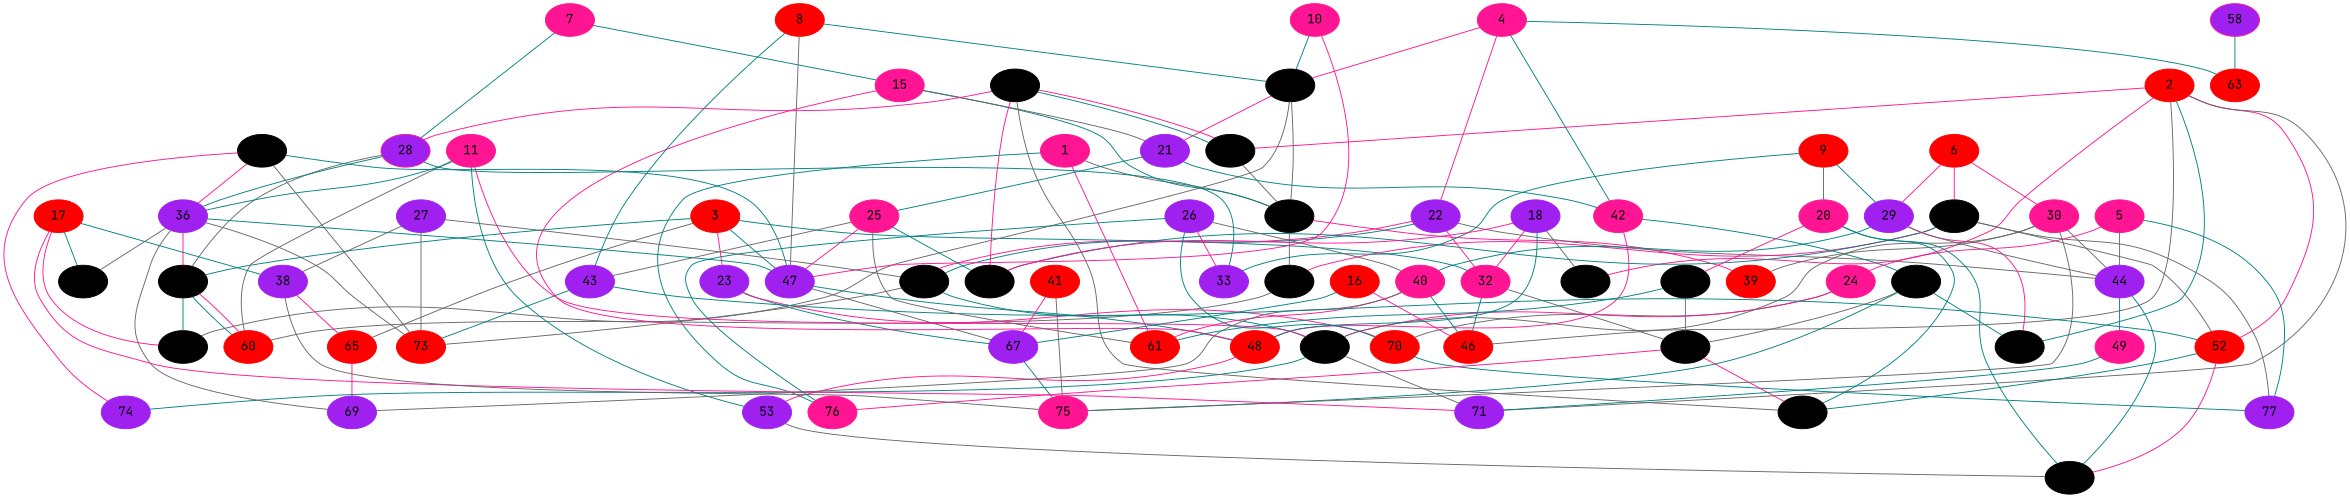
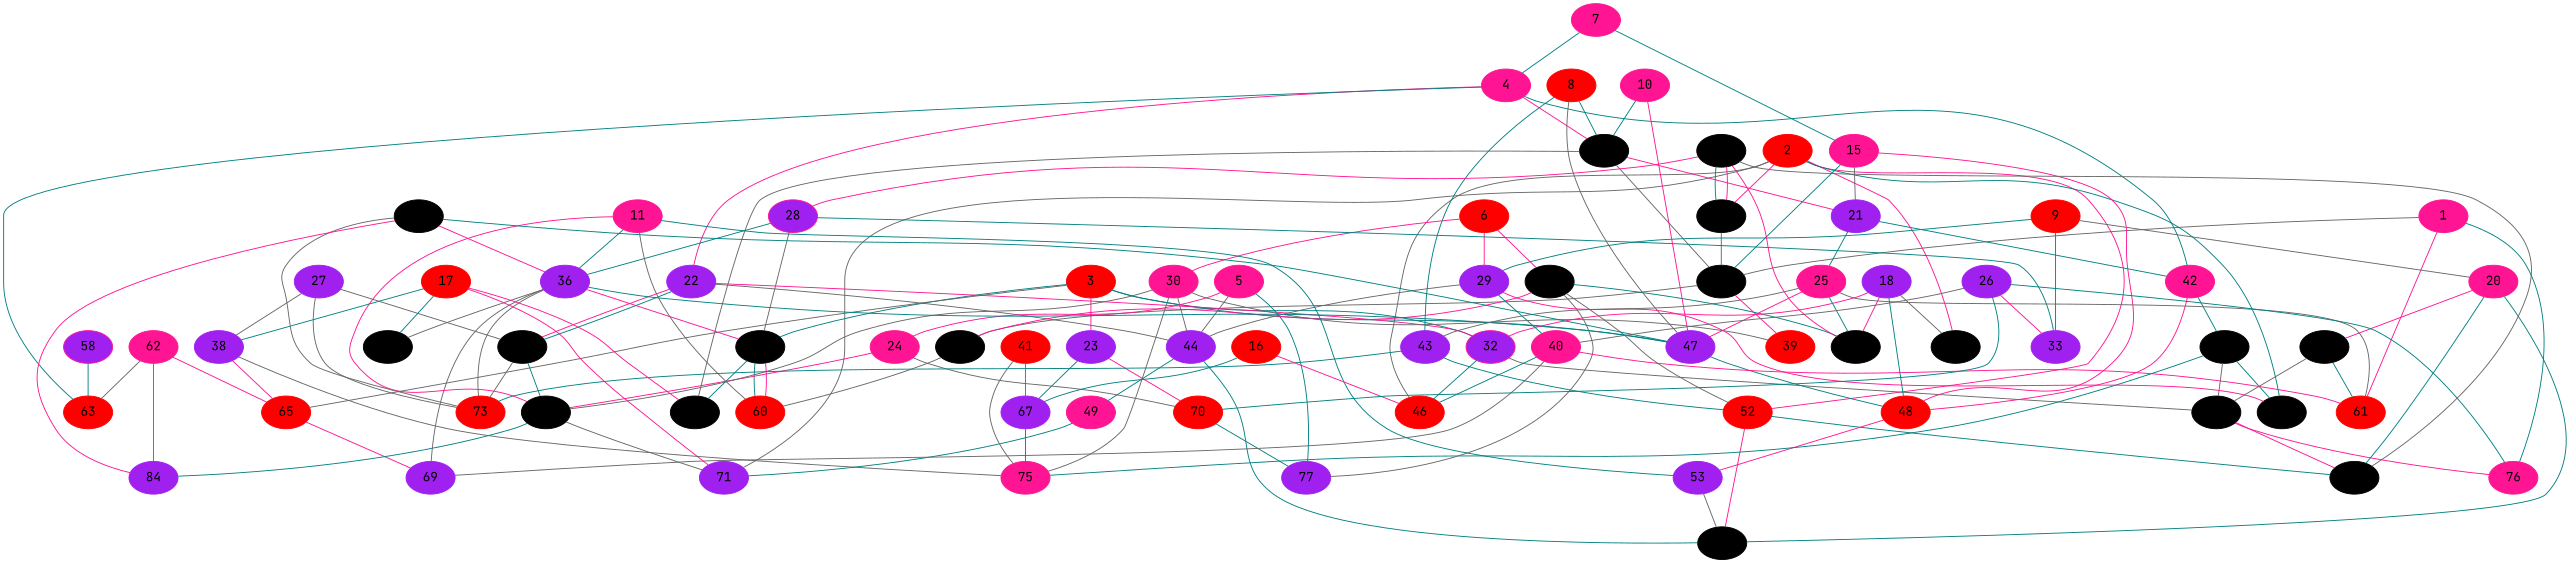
  graph {
    fontname="JetBrains Mono"
    node [color=black fontname="JetBrains Mono" style=filled]
    edge [color=teal fontname="JetBrains Mono"]
    35
    1 [color=deeppink]
    61 [color=red]
    76 [color=deeppink]
    56
    39 [color=red]
    2 [color=red]
    34
    45
    46 [color=red]
    52 [color=red]
    55
    71 [color=purple]
    72
    54
    3 [color=red]
    23 [color=purple]
-   32 [color=deeppink]
+   32 [color=deeppink fillcolor=purple]
    47 [color=purple]
    57
    65 [color=red]
    67 [color=purple]
    70 [color=red]
    51
    48 [color=red]
    60 [color=red]
    59
    69 [color=purple]
    13
    4 [color=deeppink]
    22 [color=purple]
    42 [color=deeppink]
    63 [color=red]
    21 [color=purple]
    44 [color=purple]
    31
    50
    5 [color=deeppink]
    24 [color=deeppink]
    77 [color=purple]
    66
    49 [color=deeppink]
    6 [color=red]
    14
    29 [color=purple]
    30 [color=deeppink]
    68
    40 [color=deeppink]
    75 [color=deeppink]
    7 [color=deeppink]
    15 [color=deeppink]
    28 [color=deeppink fillcolor=purple]
    33 [color=purple]
    36 [color=purple]
    8 [color=red]
    43 [color=purple]
    73 [color=red]
    9 [color=red]
    20 [color=deeppink]
    37
    10 [color=deeppink]
    11 [color=deeppink]
    53 [color=purple]
    64
-   74 [color=purple]
+   74 [color=purple label=84]
    12
    25 [color=deeppink]
    16 [color=red]
    17 [color=red]
    38 [color=purple]
    18 [color=purple]
    19
    26 [color=purple]
    27 [color=purple]
    41 [color=red]
    58 [color=deeppink fillcolor=purple]
+   62 [color=deeppink]
    35 -- 56 [color=gray40]
    35 -- 39 [color=deeppink]
    1 -- 35 [color=gray40]
    1 -- 61 [color=deeppink]
    1 -- 76
    56 -- 60 [color=gray40]
    2 -- 34 [color=deeppink]
    2 -- 45 [color=deeppink]
    2 -- 46 [color=gray40]
    2 -- 52 [color=deeppink]
    2 -- 55
    2 -- 71 [color=gray40]
    34 -- 35 [color=gray40]
    52 -- 72
    52 -- 54 [color=deeppink]
    3 -- 23 [color=deeppink]
    3 -- 32
    3 -- 47
    3 -- 57
    3 -- 65 [color=gray40]
    23 -- 67
    23 -- 70 [color=deeppink]
    32 -- 46
    32 -- 51 [color=gray40]
-   47 -- 67 [color=gray40]
    47 -- 48
    57 -- 60
    57 -- 60 [color=deeppink]
    57 -- 59
    65 -- 69 [color=deeppink]
    67 -- 75
    70 -- 77
    51 -- 76 [color=deeppink]
    51 -- 72 [color=deeppink]
    48 -- 53 [color=deeppink]
    13 -- 35 [color=gray40]
    13 -- 59 [color=gray40]
    13 -- 21 [color=deeppink]
    4 -- 13 [color=deeppink]
    4 -- 22 [color=deeppink]
    4 -- 42
    4 -- 63
    22 -- 32 [color=deeppink]
    22 -- 44 [color=gray40]
    22 -- 31 [color=deeppink]
    22 -- 31
    42 -- 48 [color=deeppink]
    42 -- 50
    21 -- 42
    21 -- 25
    44 -- 54
    44 -- 49
    31 -- 66
    31 -- 73 [color=gray40]
    50 -- 55
    50 -- 51 [color=gray40]
    50 -- 75
    5 -- 44 [color=gray40]
    5 -- 24 [color=deeppink]
    5 -- 77
    24 -- 70 [color=gray40]
    24 -- 66 [color=deeppink]
    66 -- 71 [color=gray40]
    66 -- 74
    49 -- 71
    6 -- 14 [color=deeppink]
    6 -- 29 [color=deeppink]
    6 -- 30 [color=deeppink]
    14 -- 56 [color=deeppink]
    14 -- 52 [color=gray40]
    14 -- 77 [color=gray40]
    14 -- 68
    29 -- 55 [color=deeppink]
    29 -- 44 [color=gray40]
    29 -- 40
    30 -- 39 [color=gray40]
    30 -- 44 [color=gray40]
    30 -- 66 [color=gray40]
    30 -- 75 [color=gray40]
    40 -- 61 [color=deeppink]
    40 -- 46
    40 -- 69 [color=gray40]
    7 -- 15
-   7 -- 28
+   7 -- 4
    15 -- 35
    15 -- 48 [color=deeppink]
    15 -- 21 [color=gray40]
    28 -- 57 [color=gray40]
    28 -- 33
    28 -- 36
    36 -- 47
    36 -- 57 [color=deeppink]
    36 -- 69 [color=gray40]
    36 -- 73 [color=gray40]
    36 -- 64 [color=gray40]
    8 -- 47 [color=gray40]
    8 -- 13
    8 -- 43
    43 -- 52
    43 -- 73
    9 -- 29
    9 -- 33
    9 -- 20 [color=gray40]
    20 -- 72
    20 -- 54
    20 -- 37 [color=deeppink]
    37 -- 61
    37 -- 51 [color=gray40]
    10 -- 47 [color=deeppink]
    10 -- 13
    11 -- 60 [color=gray40]
    11 -- 66 [color=deeppink]
    11 -- 36
    11 -- 53
    53 -- 54 [color=gray40]
    12 -- 34
    12 -- 34 [color=deeppink]
    12 -- 72 [color=gray40]
    12 -- 68 [color=deeppink]
    12 -- 28 [color=deeppink]
    25 -- 61 [color=gray40]
    25 -- 47 [color=deeppink]
    25 -- 68
    25 -- 43 [color=gray40]
    16 -- 46 [color=deeppink]
    16 -- 67
    17 -- 71 [color=deeppink]
    17 -- 59 [color=deeppink]
    17 -- 64
    17 -- 38
    38 -- 65 [color=deeppink]
    38 -- 75 [color=gray40]
    18 -- 45 [color=gray40]
    18 -- 32 [color=deeppink]
    18 -- 48
    18 -- 68 [color=deeppink]
    19 -- 47
    19 -- 36 [color=deeppink]
    19 -- 73 [color=gray40]
    19 -- 74 [color=deeppink]
    26 -- 76
    26 -- 70
    26 -- 40 [color=gray40]
    26 -- 33 [color=deeppink]
    27 -- 31 [color=gray40]
    27 -- 73 [color=gray40]
    27 -- 38 [color=gray40]
    41 -- 67 [color=deeppink]
    41 -- 75 [color=gray40]
    58 -- 63
+   62 -- 65 [color=deeppink]
+   62 -- 63 [color=gray40]
+   62 -- 74 [color=deeppink]
  }
